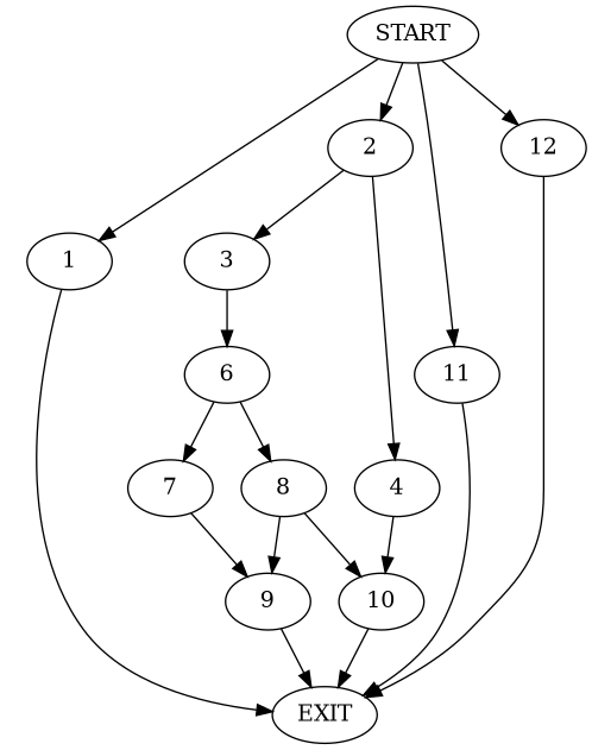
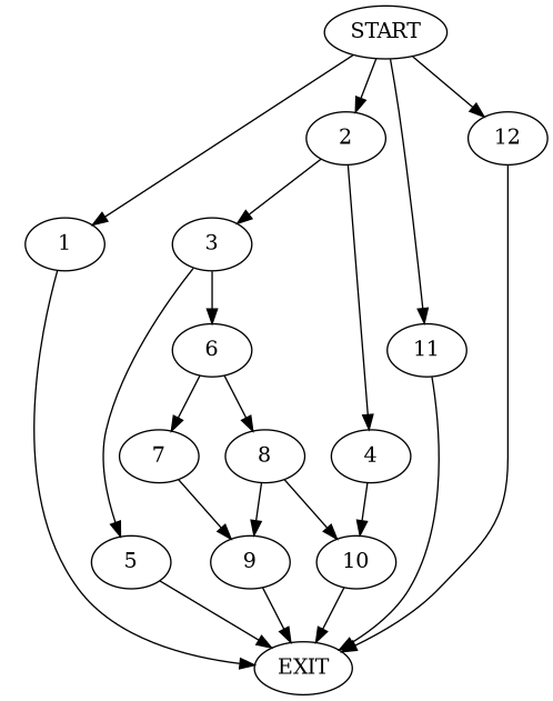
  digraph {
    n1 [label=START]
    1
    2
    11
    12
    n6 [label=EXIT]
    3
    4
+   5
    6
    10
    7
    8
    9
    n1 -> 1
    n1 -> 2
    n1 -> 11
    n1 -> 12
    1 -> n6
    2 -> 3
    2 -> 4
    11 -> n6
    12 -> n6
+   3 -> 5
    3 -> 6
    4 -> 10
+   5 -> n6
    6 -> 7
    6 -> 8
    10 -> n6
    7 -> 9
    8 -> 10
    8 -> 9
    9 -> n6
  }
